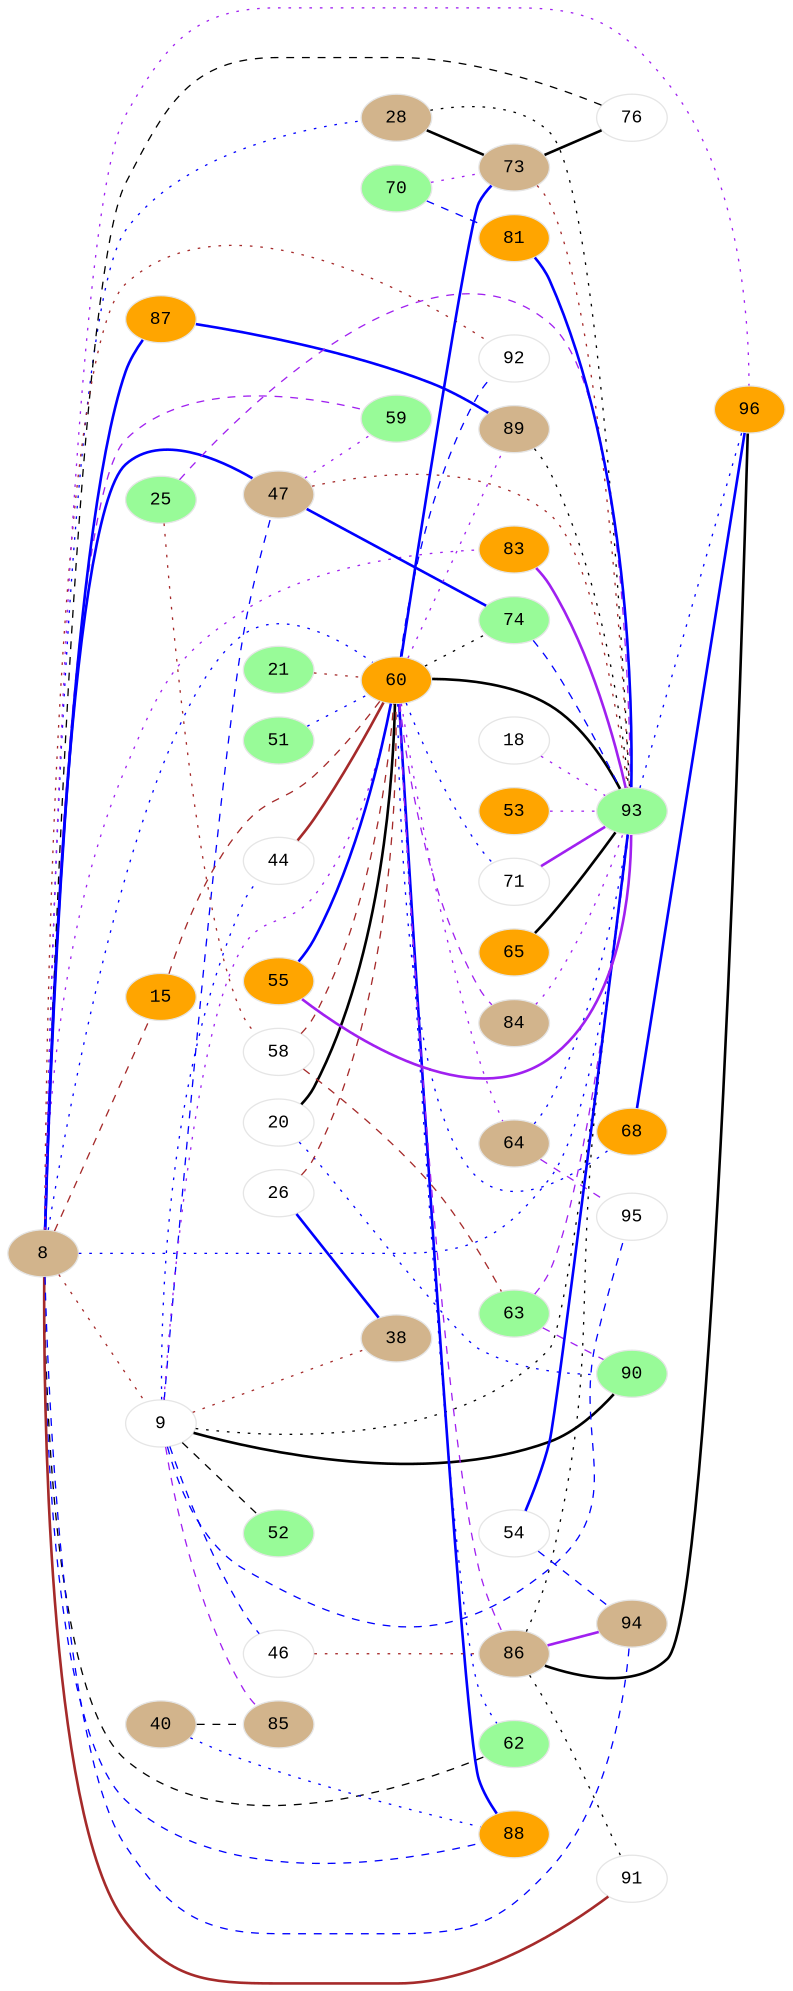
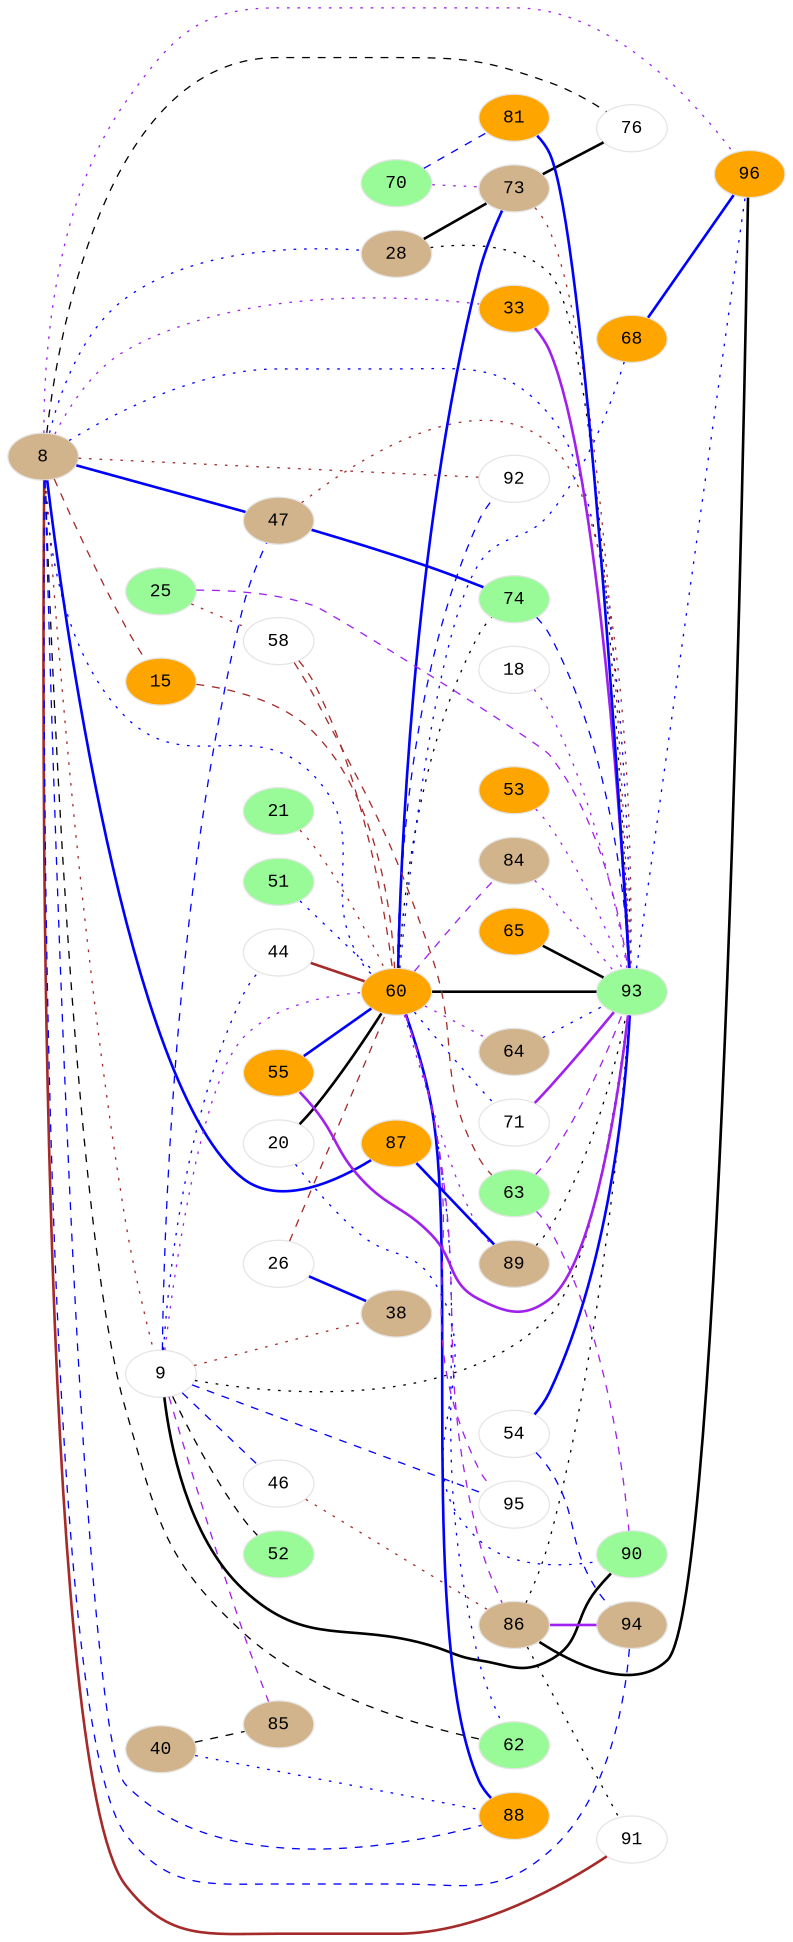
  graph {
    fontname="Liberation Mono"
    rankdir=LR
    node [color=gray90 fillcolor=white fontname="Liberation Mono" style=filled]
    edge [color=blue fontname="Liberation Mono" style=dotted]
    8 [fillcolor=tan super="+5"]
    9 [super="+3"]
    15 [fillcolor=orange]
    28 [fillcolor=tan super="+23"]
    47 [fillcolor=tan super="+43+42"]
-   59 [fillcolor=palegreen]
    60 [fillcolor=orange super="+14+10+16+19+49+50"]
    62 [fillcolor=palegreen]
    76
-   83 [fillcolor=orange super="+82"]
+   83 [fillcolor=orange super="+82" label=33]
    87 [fillcolor=orange]
    88 [fillcolor=orange super="+77"]
    91
    92
    93 [fillcolor=palegreen super="+79+7"]
    94 [fillcolor=tan super="+36"]
    96 [fillcolor=orange super="+45+78"]
    38 [fillcolor=tan]
    44
    46
    52 [fillcolor=palegreen]
    85 [fillcolor=tan]
    90 [fillcolor=palegreen super="+66"]
    95
    73 [fillcolor=tan super="+34+33+69"]
    74 [fillcolor=palegreen super="+67"]
    86 [fillcolor=tan super="+30+72"]
    64 [fillcolor=tan]
    68 [fillcolor=orange]
    71
    84 [fillcolor=tan]
    89 [fillcolor=tan super="+11+39+32"]
    18
    20
    21 [fillcolor=palegreen]
    58 [super="+17+12"]
    63 [fillcolor=palegreen super="+61+57"]
    25 [fillcolor=palegreen]
    26
    40 [fillcolor=tan super="+37"]
    51 [fillcolor=palegreen]
    53 [fillcolor=orange]
    54
    55 [fillcolor=orange]
    65 [fillcolor=orange]
    70 [fillcolor=palegreen]
    81 [fillcolor=orange]
    8 -- 9 [color=brown weight=4]
    8 -- 15 [color=brown style=dashed]
    8 -- 28
    8 -- 47 [style=bold]
-   8 -- 59 [color=purple style=dashed]
    8 -- 60 [weight=5]
    8 -- 62 [color=black style=dashed]
    8 -- 76 [color=black style=dashed]
    8 -- 83 [color=purple]
    8 -- 87 [style=bold]
    8 -- 88 [style=dashed]
    8 -- 91 [color=brown style=bold]
    8 -- 92 [color=brown]
    8 -- 93 [weight=10]
    8 -- 94 [style=dashed weight=2]
    8 -- 96 [color=purple weight=3]
    9 -- 47 [style=dashed weight=2]
    9 -- 60 [color=purple weight=4]
    9 -- 93 [color=black weight=9]
    9 -- 38 [color=brown]
    9 -- 44
    9 -- 46 [style=dashed weight=2]
    9 -- 52 [color=black style=dashed weight=2]
    9 -- 85 [color=purple style=dashed]
    9 -- 90 [color=black style=bold]
    9 -- 95 [style=dashed]
    15 -- 60 [color=brown style=dashed]
    28 -- 93 [color=black]
    28 -- 73 [color=black style=bold]
-   47 -- 59 [color=purple]
    47 -- 93 [color=brown]
    47 -- 74 [style=bold]
    60 -- 62
    60 -- 88 [style=bold]
    60 -- 92 [style=dashed]
    60 -- 93 [color=black style=bold weight=14]
-   64 -- 95 [color=purple style=dashed]
+   60 -- 95 [color=purple style=dashed]
    60 -- 73 [style=bold]
    60 -- 74 [color=black]
    60 -- 86 [color=purple style=dashed weight=2]
    60 -- 64 [color=purple]
    60 -- 68
    60 -- 71
    60 -- 84 [color=purple style=dashed]
    60 -- 89 [color=purple weight=2]
    83 -- 93 [color=purple style=bold weight=3]
    87 -- 89 [style=bold]
    93 -- 96
    44 -- 60 [color=brown style=bold]
    46 -- 86 [color=brown]
    73 -- 76 [color=black style=bold]
    73 -- 93 [color=brown weight=5]
    74 -- 93 [style=dashed]
    86 -- 91 [color=black]
    86 -- 93 [color=black weight=2]
    86 -- 94 [color=purple style=bold]
    86 -- 96 [color=black style=bold]
    64 -- 93
    68 -- 96 [style=bold]
    71 -- 93 [color=purple style=bold]
    84 -- 93 [color=purple]
    89 -- 93 [color=black weight=3]
    18 -- 93 [color=purple]
    20 -- 60 [color=black style=bold weight=2]
    20 -- 90
    21 -- 60 [color=brown weight=2]
    58 -- 60 [color=brown style=dashed weight=4]
    58 -- 63 [color=brown style=dashed]
    63 -- 93 [color=purple style=dashed weight=5]
    63 -- 90 [color=purple style=dashed]
    25 -- 93 [color=purple style=dashed]
    25 -- 58 [color=brown]
    26 -- 60 [color=brown style=dashed weight=2]
    26 -- 38 [style=bold]
    40 -- 88
    40 -- 85 [color=black style=dashed]
    51 -- 60 [weight=2]
    53 -- 93 [color=purple weight=2]
    54 -- 93 [style=bold]
    54 -- 94 [style=dashed]
    55 -- 60 [style=bold]
    55 -- 93 [color=purple style=bold]
    65 -- 93 [color=black style=bold weight=2]
    70 -- 73 [color=purple weight=2]
    70 -- 81 [style=dashed]
    81 -- 93 [style=bold]
  }
